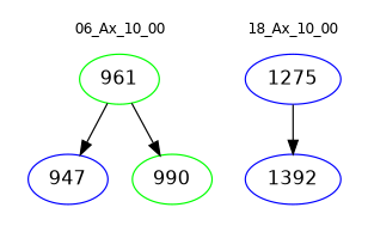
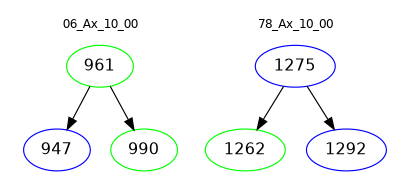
  digraph {
    fontname="DejaVu Sans"
    node [color=green fontname="DejaVu Sans"]
    edge [color=black fontname="DejaVu Sans"]
    n1 [label=961]
    n2 [color=blue label=947]
    n3 [label=990]
    n4 [color=blue label=1275]
-   n6 [color=blue label=1392]
+   n5 [label=1262]
+   n6 [color=blue label=1292]
    subgraph cluster_1 {
      color=white
      fontsize=10
      label="06_Ax_10_00"
      n1
      n2
      n3
    }
    subgraph cluster_2 {
      color=white
      fontsize=10
-     label="18_Ax_10_00"
+     label="78_Ax_10_00"
      n4
+     n5
      n6
    }
    n1 -> n2
    n1 -> n3
+   n4 -> n5
    n4 -> n6
  }
